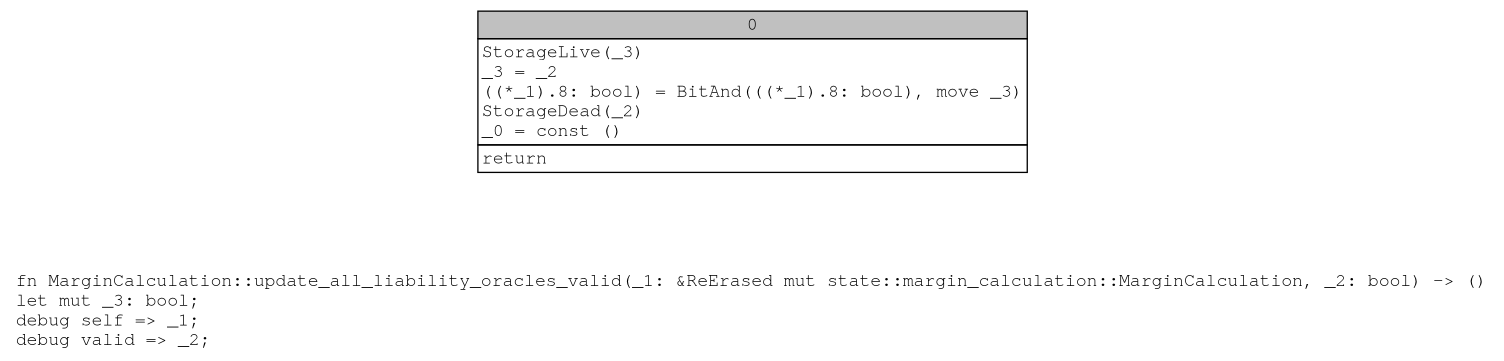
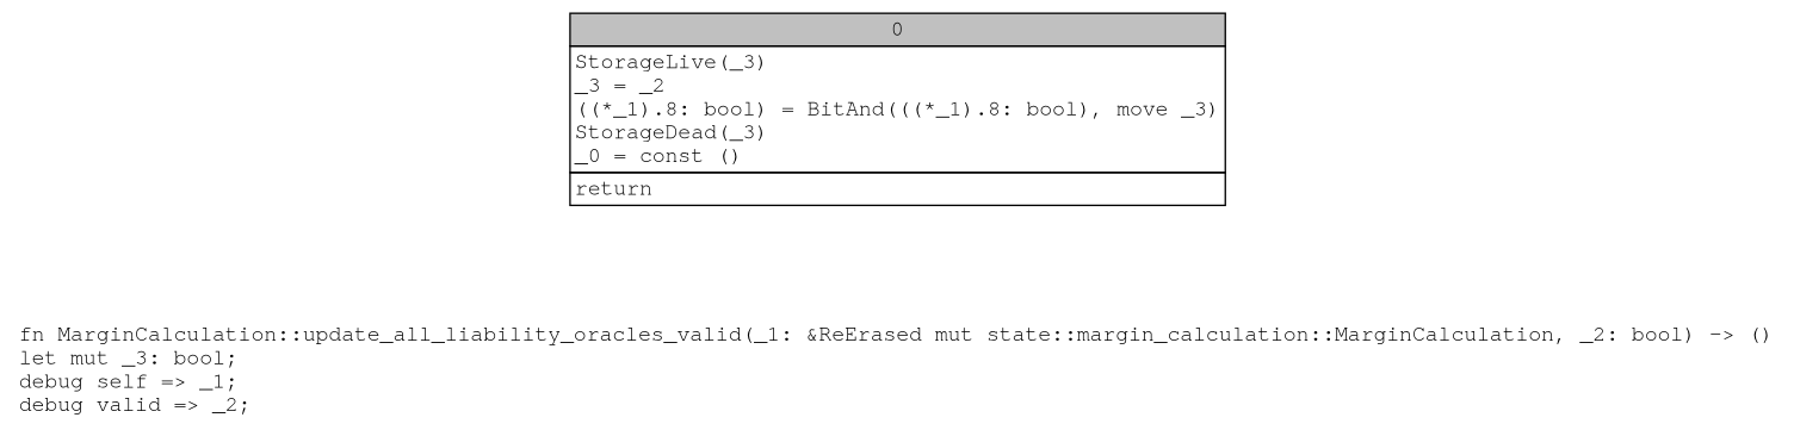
  digraph {
    fontname="Courier, monospace"
    label=<fn MarginCalculation::update_all_liability_oracles_valid(_1: &amp;ReErased mut state::margin_calculation::MarginCalculation, _2: bool) -&gt; ()<br align="left"/>let mut _3: bool;<br align="left"/>debug self =&gt; _1;<br align="left"/>debug valid =&gt; _2;<br align="left"/>>
-   n1 [fontname="Courier, monospace" label=<<table border="0" cellborder="1" cellspacing="0"><tr><td bgcolor="gray" align="center" colspan="1">0</td></tr><tr><td align="left" balign="left">StorageLive(_3)<br/>_3 = _2<br/>((*_1).8: bool) = BitAnd(((*_1).8: bool), move _3)<br/>StorageDead(_2)<br/>_0 = const ()<br/></td></tr><tr><td align="left">return</td></tr></table>> shape=none]
+   n1 [fontname="Courier, monospace" label=<<table border="0" cellborder="1" cellspacing="0"><tr><td bgcolor="gray" align="center" colspan="1">0</td></tr><tr><td align="left" balign="left">StorageLive(_3)<br/>_3 = _2<br/>((*_1).8: bool) = BitAnd(((*_1).8: bool), move _3)<br/>StorageDead(_3)<br/>_0 = const ()<br/></td></tr><tr><td align="left">return</td></tr></table>> shape=none]
  }
